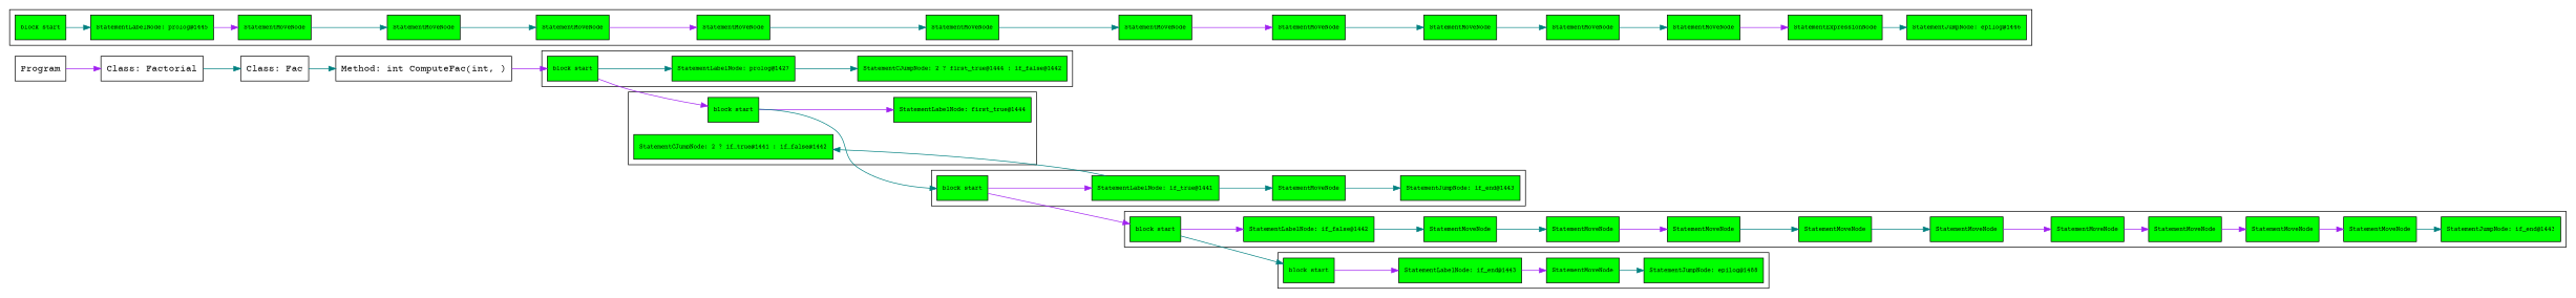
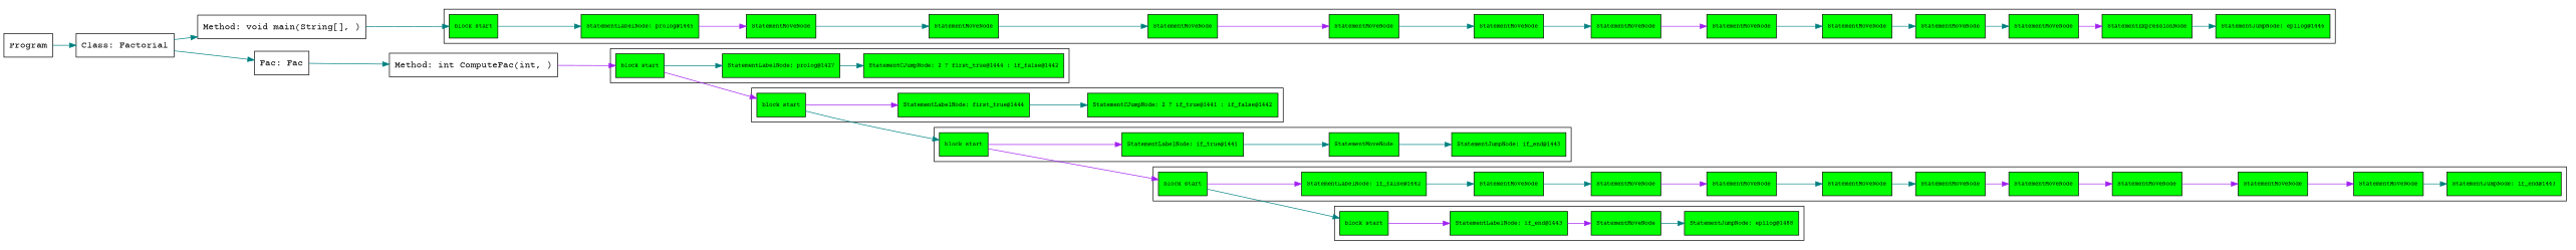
  digraph {
    fontname="Courier Prime"
    rankdir=LR
    node [fillcolor=green fontcolor=black fontname="Courier Prime" fontsize=9 shape=box style=filled]
    edge [color=teal fontname="Courier Prime"]
    n1 [label="block start"]
    n2 [label="StatementLabelNode: prolog@1427"]
    n3 [label="StatementCJumpNode: 2 ? first_true@1444 : if_false@1442"]
    n4 [label="block start"]
    n5 [label="StatementLabelNode: first_true@1444"]
    n6 [label="StatementCJumpNode: 2 ? if_true@1441 : if_false@1442"]
    n7 [label="block start"]
    n8 [label="StatementLabelNode: if_true@1441"]
    n9 [label=StatementMoveNode]
    n10 [label="StatementJumpNode: if_end@1443"]
    n11 [label="block start"]
    n12 [label="StatementLabelNode: if_false@1442"]
    n13 [label=StatementMoveNode]
    n14 [label=StatementMoveNode]
    n15 [label=StatementMoveNode]
    n16 [label=StatementMoveNode]
    n17 [label=StatementMoveNode]
    n18 [label=StatementMoveNode]
    n19 [label=StatementMoveNode]
    n20 [label=StatementMoveNode]
    n21 [label=StatementMoveNode]
    n22 [label="StatementJumpNode: if_end@1443"]
    n23 [label="block start"]
    n24 [label="StatementLabelNode: if_end@1443"]
    n25 [label=StatementMoveNode]
    n26 [label="StatementJumpNode: epilog@1488"]
    n27 [label="block start"]
    n28 [label="StatementLabelNode: prolog@1445"]
    n29 [label=StatementMoveNode]
    n30 [label=StatementMoveNode]
    n31 [label=StatementMoveNode]
    n32 [label=StatementMoveNode]
    n33 [label=StatementMoveNode]
    n34 [label=StatementMoveNode]
    n35 [label=StatementMoveNode]
    n36 [label=StatementMoveNode]
    n37 [label=StatementMoveNode]
    n38 [label=StatementMoveNode]
    n39 [label=StatementExpressionNode]
    n40 [label="StatementJumpNode: epilog@1446"]
    n41 [label=Program fillcolor="" fontcolor="" fontsize="" style=""]
    n42 [label="Class: Factorial" fillcolor="" fontcolor="" fontsize="" style=""]
-   n43 [label="Class: Fac" fillcolor="" fontcolor="" fontsize="" style=""]
+   n43 [label="Fac: Fac" fillcolor="" fontcolor="" fontsize="" style=""]
    n44 [label="Method: int ComputeFac(int, )" fillcolor="" fontcolor="" fontsize="" style=""]
+   n45 [label="Method: void main(String[], )" fillcolor="" fontcolor="" fontsize="" style=""]
    subgraph cluster_1 {
      n1
      n2
      n3
    }
    subgraph cluster_2 {
      n4
      n5
      n6
    }
    subgraph cluster_3 {
      n7
      n8
      n9
      n10
    }
    subgraph cluster_4 {
      n11
      n12
      n13
      n14
      n15
      n16
      n17
      n18
      n19
      n20
      n21
      n22
    }
    subgraph cluster_5 {
      n23
      n24
      n25
      n26
    }
    subgraph cluster_6 {
      n27
      n28
      n29
      n30
      n31
      n32
      n33
      n34
      n35
      n36
      n37
      n38
      n39
      n40
    }
    n1 -> n2
    n1 -> n4 [color=purple]
    n2 -> n3
    n4 -> n5 [color=purple]
    n4 -> n7
-   n8 -> n6
+   n5 -> n6
    n7 -> n8 [color=purple]
    n7 -> n11 [color=purple]
    n8 -> n9
    n9 -> n10
    n11 -> n12 [color=purple]
    n11 -> n23
    n12 -> n13
    n13 -> n14
    n14 -> n15 [color=purple]
    n15 -> n16
    n16 -> n17
    n17 -> n18 [color=purple]
    n18 -> n19 [color=purple]
    n19 -> n20 [color=purple]
    n20 -> n21 [color=purple]
    n21 -> n22
    n23 -> n24 [color=purple]
    n24 -> n25 [color=purple]
    n25 -> n26
    n27 -> n28
    n28 -> n29 [color=purple]
    n29 -> n30
    n30 -> n31
    n31 -> n32 [color=purple]
    n32 -> n33
    n33 -> n34
    n34 -> n35 [color=purple]
    n35 -> n36
    n36 -> n37
    n37 -> n38
    n38 -> n39 [color=purple]
    n39 -> n40
-   n41 -> n42 [color=purple]
+   n41 -> n42
    n42 -> n43
+   n42 -> n45
    n43 -> n44
    n44 -> n1 [color=purple]
+   n45 -> n27
  }
